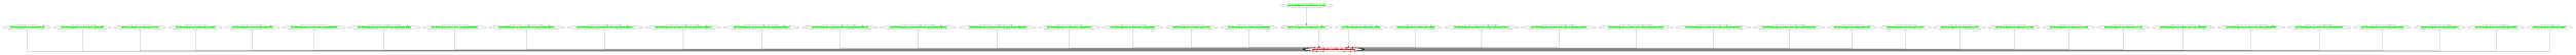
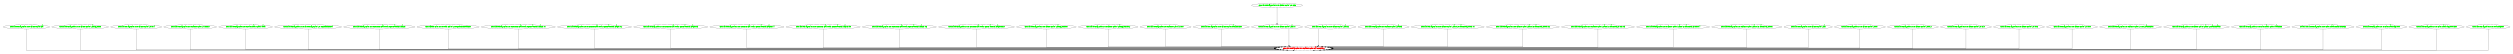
  digraph {
    concentrate=true
    rankdir=TB
    ranksep=2.0
    splines=ortho
    node [fontcolor=green]
    "com.shutterfly.colorsure.client.ColorCalConstant" [fontcolor=red]
    "com.shutterfly.colorsure.client.ColorCal"
    "com.shutterfly.colorsure.client.ColorScanEyeOne"
    "com.shutterfly.colorsure.client.ColorSure$4"
    "com.shutterfly.colorsure.client.ColorSureTest"
    "com.shutterfly.colorsure.colormath.ColorMath"
-   "com.shutterfly.colorsure.tools.ColorSureCmdLineTool"
-   "com.shutterfly.colorsure.commercial.tools.GenerateNewPaper" [label="com.shutterfly.colorsure.commercial.com.GenerateNewPaper"]
+   "com.shutterfly.colorsure.tools.ColorSureCmdLineTool" [label="com.shutterfly.colorsure.shutterfly.ColorSureCmdLineTool"]
+   "com.shutterfly.colorsure.commercial.tools.GenerateNewPaper"
    n9 [label="com.client.colorsure.tools.ColorSureCmdLineToolTest"]
    "com.shutterfly.colorsure.commercial.tools.GenerateNewPaper$1"
    "com.shutterfly.colorsure.commercial.tools.GenerateNewPaper$2"
    "com.shutterfly.colorsure.commercial.tools.GenerateNewPaper$3"
    "com.shutterfly.colorsure.commercial.tools.GenerateNewPaper$4"
    "com.shutterfly.colorsure.commercial.tools.GenerateNewPaper$5"
    "com.shutterfly.colorsure.commercial.tools.GenerateNewPaper$6"
    "com.shutterfly.colorsure.commercial.tools.GenerateNewPaperTest"
    "com.shutterfly.colorsure.client.ColorScanEyeOne$1"
    "com.shutterfly.colorsure.client.ColorScanEyeOne$2"
    "com.shutterfly.colorsure.client.ColorSure$7"
    "com.shutterfly.colorsure.client.ColorPatchesTest"
    "com.shutterfly.colorsure.client.ColorScan$1"
    "com.shutterfly.colorsure.client.ColorScan$2"
    "com.shutterfly.colorsure.client.ColorScan$3"
    "com.shutterfly.colorsure.client.ColorScan$StreamInterpreter$1"
    "com.shutterfly.colorsure.client.ColorScan$StreamInterpreter$2"
    "com.shutterfly.colorsure.client.ColorScan$StreamInterpreter$3"
    "com.shutterfly.colorsure.client.ColorScan$StreamInterpreter$4"
    "com.shutterfly.colorsure.client.ColorScan$StreamInterpreter"
    "com.shutterfly.colorsure.client.ColorScan"
    "com.shutterfly.colorsure.client.ColorSure$1"
    "com.shutterfly.colorsure.client.ColorSure$2"
    "com.shutterfly.colorsure.client.ColorSure$3"
    "com.shutterfly.colorsure.client.ColorSure$5"
    "com.shutterfly.colorsure.client.ColorSure$6"
    "com.shutterfly.colorsure.client.ColorSure$8"
    "com.shutterfly.colorsure.client.ColorSure$ScanAction"
    "com.shutterfly.colorsure.client.ColorScan$StreamReader"
-   "com.shutterfly.colorsure.colormath.ColorMathTest" [label="com.shutterfly.colorsure.colormath.StreamInterpreter"]
-   "com.shutterfly.colorsure.colormath.ReferenceOp"
+   "com.shutterfly.colorsure.colormath.ColorMathTest"
+   "com.shutterfly.colorsure.colormath.ReferenceOp" [label="colorsure.shutterfly.colorsure.colormath.ReferenceOp"]
    "com.shutterfly.colorsure.colormath.dE2000"
    "com.shutterfly.colorsure.colormath.dE2000Test"
-   "com.shutterfly.colorsure.tools.Report" [label="com.shutterfly.colormath.tools.Report"]
+   "com.shutterfly.colorsure.tools.Report"
    "com.shutterfly.colorsure.client.ColorCal" -> "com.shutterfly.colorsure.client.ColorCalConstant"
    "com.shutterfly.colorsure.client.ColorScanEyeOne" -> "com.shutterfly.colorsure.client.ColorCalConstant"
    "com.shutterfly.colorsure.client.ColorSure$4" -> "com.shutterfly.colorsure.client.ColorCalConstant"
    "com.shutterfly.colorsure.client.ColorSureTest" -> "com.shutterfly.colorsure.client.ColorCalConstant"
    "com.shutterfly.colorsure.colormath.ColorMath" -> "com.shutterfly.colorsure.client.ColorCalConstant"
    "com.shutterfly.colorsure.tools.ColorSureCmdLineTool" -> "com.shutterfly.colorsure.client.ColorCalConstant"
    "com.shutterfly.colorsure.commercial.tools.GenerateNewPaper" -> "com.shutterfly.colorsure.client.ColorCalConstant"
    n9 -> "com.shutterfly.colorsure.client.ColorCalConstant"
    "com.shutterfly.colorsure.commercial.tools.GenerateNewPaper$1" -> "com.shutterfly.colorsure.client.ColorCalConstant"
    "com.shutterfly.colorsure.commercial.tools.GenerateNewPaper$2" -> "com.shutterfly.colorsure.client.ColorCalConstant"
    "com.shutterfly.colorsure.commercial.tools.GenerateNewPaper$3" -> "com.shutterfly.colorsure.client.ColorCalConstant"
    "com.shutterfly.colorsure.commercial.tools.GenerateNewPaper$4" -> "com.shutterfly.colorsure.client.ColorCalConstant"
    "com.shutterfly.colorsure.commercial.tools.GenerateNewPaper$5" -> "com.shutterfly.colorsure.client.ColorCalConstant"
    "com.shutterfly.colorsure.commercial.tools.GenerateNewPaper$6" -> "com.shutterfly.colorsure.client.ColorCalConstant"
    "com.shutterfly.colorsure.commercial.tools.GenerateNewPaperTest" -> "com.shutterfly.colorsure.client.ColorCalConstant"
    "com.shutterfly.colorsure.client.ColorScanEyeOne$1" -> "com.shutterfly.colorsure.client.ColorCalConstant"
    "com.shutterfly.colorsure.client.ColorScanEyeOne$2" -> "com.shutterfly.colorsure.client.ColorCalConstant"
    "com.shutterfly.colorsure.client.ColorSure$7" -> "com.shutterfly.colorsure.client.ColorCalConstant"
    "com.shutterfly.colorsure.client.ColorPatchesTest" -> "com.shutterfly.colorsure.client.ColorCalConstant"
    "com.shutterfly.colorsure.client.ColorScan$1" -> "com.shutterfly.colorsure.client.ColorCalConstant"
    "com.shutterfly.colorsure.client.ColorScan$2" -> "com.shutterfly.colorsure.client.ColorCalConstant"
    "com.shutterfly.colorsure.client.ColorScan$3" -> "com.shutterfly.colorsure.client.ColorCalConstant"
    "com.shutterfly.colorsure.client.ColorScan$StreamInterpreter$1" -> "com.shutterfly.colorsure.client.ColorCalConstant"
    "com.shutterfly.colorsure.client.ColorScan$StreamInterpreter$2" -> "com.shutterfly.colorsure.client.ColorCalConstant"
    "com.shutterfly.colorsure.client.ColorScan$StreamInterpreter$3" -> "com.shutterfly.colorsure.client.ColorCalConstant"
    "com.shutterfly.colorsure.client.ColorScan$StreamInterpreter$4" -> "com.shutterfly.colorsure.client.ColorCalConstant"
    "com.shutterfly.colorsure.client.ColorScan$StreamInterpreter" -> "com.shutterfly.colorsure.client.ColorCalConstant"
    "com.shutterfly.colorsure.client.ColorScan" -> "com.shutterfly.colorsure.client.ColorCalConstant"
    "com.shutterfly.colorsure.client.ColorSure$1" -> "com.shutterfly.colorsure.client.ColorCalConstant"
    "com.shutterfly.colorsure.client.ColorSure$2" -> "com.shutterfly.colorsure.client.ColorCalConstant"
    "com.shutterfly.colorsure.client.ColorSure$3" -> "com.shutterfly.colorsure.client.ColorCalConstant"
    "com.shutterfly.colorsure.client.ColorSure$5" -> "com.shutterfly.colorsure.client.ColorScan$1"
    "com.shutterfly.colorsure.client.ColorSure$6" -> "com.shutterfly.colorsure.client.ColorCalConstant"
    "com.shutterfly.colorsure.client.ColorSure$8" -> "com.shutterfly.colorsure.client.ColorCalConstant"
    "com.shutterfly.colorsure.client.ColorSure$ScanAction" -> "com.shutterfly.colorsure.client.ColorCalConstant"
    "com.shutterfly.colorsure.client.ColorScan$StreamReader" -> "com.shutterfly.colorsure.client.ColorCalConstant"
    "com.shutterfly.colorsure.colormath.ColorMathTest" -> "com.shutterfly.colorsure.client.ColorCalConstant"
    "com.shutterfly.colorsure.colormath.ReferenceOp" -> "com.shutterfly.colorsure.client.ColorCalConstant"
    "com.shutterfly.colorsure.colormath.dE2000" -> "com.shutterfly.colorsure.client.ColorCalConstant"
    "com.shutterfly.colorsure.colormath.dE2000Test" -> "com.shutterfly.colorsure.client.ColorCalConstant"
    "com.shutterfly.colorsure.tools.Report" -> "com.shutterfly.colorsure.client.ColorCalConstant"
  }
